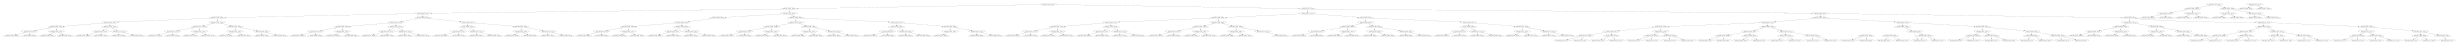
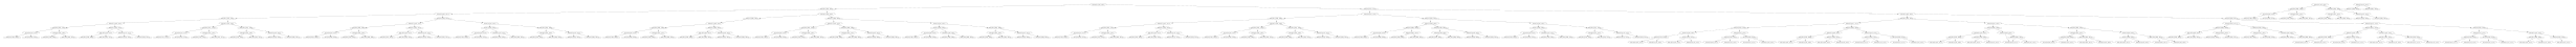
  digraph {
    fontname="Liberation Mono"
    node [fontname="Liberation Mono"]
    edge [fontname="Liberation Mono"]
    n1 [label="Node{data=[3009, 3009]}"]
    n2 [label="Node{data=[2534, 2534]}"]
    n3 [label="Node{data=[5117, 5117]}"]
    n4 [label="Node{data=[2502, 2502]}"]
    n5 [label="Node{data=[2933, 2933]}"]
    n6 [label="Node{data=[3570, 3570]}"]
    n7 [label="Node{data=[6634, 6634]}"]
    n8 [label="Node{data=[2440, 2440]}"]
    n9 [label="Node{data=[2518, 2518]}"]
    n10 [label="Node{data=[2667, 2667]}"]
    n11 [label="Node{data=[2993, 2993]}"]
    n12 [label="Node{data=[2368, 2368]}"]
    n13 [label="Node{data=[2448, 2448]}"]
    n14 [label="Node{data=[2510, 2510]}"]
    n15 [label="Node{data=[2526, 2526]}"]
    n16 [label="Node{data=[2364, 2364]}"]
    n17 [label="Node{data=[2372, 2372]}"]
    n18 [label="Node{data=[2444, 2444]}"]
    n19 [label="Node{data=[2452, 2452]}"]
    n20 [label="Node{data=[2323, 2323]}"]
    n21 [label="Node{data=[2366, 2366]}"]
    n22 [label="Node{data=[2370, 2370]}"]
    n23 [label="Node{data=[2374, 2374]}"]
    n24 [label="Node{data=[2295, 2295]}"]
    n25 [label="Node{data=[2354, 2354]}"]
    n26 [label="Node{data=[2365, 2365]}"]
    n27 [label="Node{data=[2367, 2367]}"]
    n28 [label="Node{data=[2369, 2369]}"]
    n29 [label="Node{data=[2371, 2371]}"]
    n30 [label="Node{data=[2373, 2373]}"]
    n31 [label="Node{data=[2439, 2439]}"]
    n32 [label="Node{data=[2442, 2442]}"]
    n33 [label="Node{data=[2446, 2446]}"]
    n34 [label="Node{data=[2450, 2450]}"]
    n35 [label="Node{data=[2500, 2500]}"]
    n36 [label="Node{data=[2441, 2441]}"]
    n37 [label="Node{data=[2443, 2443]}"]
    n38 [label="Node{data=[2445, 2445]}"]
    n39 [label="Node{data=[2447, 2447]}"]
    n40 [label="Node{data=[2449, 2449]}"]
    n41 [label="Node{data=[2451, 2451]}"]
    n42 [label="Node{data=[2499, 2499]}"]
    n43 [label="Node{data=[2501, 2501]}"]
    n44 [label="Node{data=[2506, 2506]}"]
    n45 [label="Node{data=[2514, 2514]}"]
    n46 [label="Node{data=[2522, 2522]}"]
    n47 [label="Node{data=[2530, 2530]}"]
    n48 [label="Node{data=[2504, 2504]}"]
    n49 [label="Node{data=[2508, 2508]}"]
    n50 [label="Node{data=[2512, 2512]}"]
    n51 [label="Node{data=[2516, 2516]}"]
    n52 [label="Node{data=[2503, 2503]}"]
    n53 [label="Node{data=[2505, 2505]}"]
    n54 [label="Node{data=[2507, 2507]}"]
    n55 [label="Node{data=[2509, 2509]}"]
    n56 [label="Node{data=[2511, 2511]}"]
    n57 [label="Node{data=[2513, 2513]}"]
    n58 [label="Node{data=[2515, 2515]}"]
    n59 [label="Node{data=[2517, 2517]}"]
    n60 [label="Node{data=[2520, 2520]}"]
    n61 [label="Node{data=[2524, 2524]}"]
    n62 [label="Node{data=[2528, 2528]}"]
    n63 [label="Node{data=[2532, 2532]}"]
    n64 [label="Node{data=[2519, 2519]}"]
    n65 [label="Node{data=[2521, 2521]}"]
    n66 [label="Node{data=[2523, 2523]}"]
    n67 [label="Node{data=[2525, 2525]}"]
    n68 [label="Node{data=[2527, 2527]}"]
    n69 [label="Node{data=[2529, 2529]}"]
    n70 [label="Node{data=[2531, 2531]}"]
    n71 [label="Node{data=[2533, 2533]}"]
    n72 [label="Node{data=[2659, 2659]}"]
    n73 [label="Node{data=[2979, 2979]}"]
    n74 [label="Node{data=[3001, 3001]}"]
    n75 [label="Node{data=[2655, 2655]}"]
    n76 [label="Node{data=[2663, 2663]}"]
    n77 [label="Node{data=[2925, 2925]}"]
    n78 [label="Node{data=[2699, 2699]}"]
    n79 [label="Node{data=[2929, 2929]}"]
    n80 [label="Node{data=[2536, 2536]}"]
    n81 [label="Node{data=[2657, 2657]}"]
    n82 [label="Node{data=[2661, 2661]}"]
    n83 [label="Node{data=[2665, 2665]}"]
    n84 [label="Node{data=[2535, 2535]}"]
    n85 [label="Node{data=[2559, 2559]}"]
    n86 [label="Node{data=[2656, 2656]}"]
    n87 [label="Node{data=[2658, 2658]}"]
    n88 [label="Node{data=[2660, 2660]}"]
    n89 [label="Node{data=[2662, 2662]}"]
    n90 [label="Node{data=[2664, 2664]}"]
    n91 [label="Node{data=[2666, 2666]}"]
    n92 [label="Node{data=[2669, 2669]}"]
    n93 [label="Node{data=[2923, 2923]}"]
    n94 [label="Node{data=[2927, 2927]}"]
    n95 [label="Node{data=[2931, 2931]}"]
    n96 [label="Node{data=[2668, 2668]}"]
    n97 [label="Node{data=[2670, 2670]}"]
    n98 [label="Node{data=[2922, 2922]}"]
    n99 [label="Node{data=[2924, 2924]}"]
    n100 [label="Node{data=[2926, 2926]}"]
    n101 [label="Node{data=[2928, 2928]}"]
    n102 [label="Node{data=[2930, 2930]}"]
    n103 [label="Node{data=[2932, 2932]}"]
    n104 [label="Node{data=[2937, 2937]}"]
    n105 [label="Node{data=[2989, 2989]}"]
    n106 [label="Node{data=[2997, 2997]}"]
    n107 [label="Node{data=[3005, 3005]}"]
    n108 [label="Node{data=[2935, 2935]}"]
    n109 [label="Node{data=[2955, 2955]}"]
    n110 [label="Node{data=[2987, 2987]}"]
    n111 [label="Node{data=[2991, 2991]}"]
    n112 [label="Node{data=[2934, 2934]}"]
    n113 [label="Node{data=[2936, 2936]}"]
    n114 [label="Node{data=[2940, 2940]}"]
    n115 [label="Node{data=[2978, 2978]}"]
    n116 [label="Node{data=[2986, 2986]}"]
    n117 [label="Node{data=[2988, 2988]}"]
    n118 [label="Node{data=[2990, 2990]}"]
    n119 [label="Node{data=[2992, 2992]}"]
    n120 [label="Node{data=[2995, 2995]}"]
    n121 [label="Node{data=[2999, 2999]}"]
    n122 [label="Node{data=[3003, 3003]}"]
    n123 [label="Node{data=[3007, 3007]}"]
    n124 [label="Node{data=[2994, 2994]}"]
    n125 [label="Node{data=[2996, 2996]}"]
    n126 [label="Node{data=[2998, 2998]}"]
    n127 [label="Node{data=[3000, 3000]}"]
    n128 [label="Node{data=[3002, 3002]}"]
+   n129 [label="Node{data=[3004, 3004]}"]
    n130 [label="Node{data=[3006, 3006]}"]
    n131 [label="Node{data=[3008, 3008]}"]
    n132 [label="Node{data=[3480, 3480]}"]
    n133 [label="Node{data=[5101, 5101]}"]
    n134 [label="Node{data=[5277, 5277]}"]
    n135 [label="Node{data=[8704, 8704]}"]
    n136 [label="Node{data=[3017, 3017]}"]
    n137 [label="Node{data=[3488, 3488]}"]
    n138 [label="Node{data=[5093, 5093]}"]
    n139 [label="Node{data=[5109, 5109]}"]
    n140 [label="Node{data=[3013, 3013]}"]
    n141 [label="Node{data=[3407, 3407]}"]
    n142 [label="Node{data=[3484, 3484]}"]
    n143 [label="Node{data=[3492, 3492]}"]
    n144 [label="Node{data=[3011, 3011]}"]
    n145 [label="Node{data=[3015, 3015]}"]
    n146 [label="Node{data=[3131, 3131]}"]
    n147 [label="Node{data=[3478, 3478]}"]
    n148 [label="Node{data=[3010, 3010]}"]
    n149 [label="Node{data=[3012, 3012]}"]
    n150 [label="Node{data=[3014, 3014]}"]
    n151 [label="Node{data=[3016, 3016]}"]
    n152 [label="Node{data=[3018, 3018]}"]
    n153 [label="Node{data=[3403, 3403]}"]
    n154 [label="Node{data=[3477, 3477]}"]
    n155 [label="Node{data=[3479, 3479]}"]
    n156 [label="Node{data=[3482, 3482]}"]
    n157 [label="Node{data=[3486, 3486]}"]
    n158 [label="Node{data=[3490, 3490]}"]
    n159 [label="Node{data=[3494, 3494]}"]
    n160 [label="Node{data=[3481, 3481]}"]
    n161 [label="Node{data=[3483, 3483]}"]
    n162 [label="Node{data=[3485, 3485]}"]
    n163 [label="Node{data=[3487, 3487]}"]
    n164 [label="Node{data=[3489, 3489]}"]
    n165 [label="Node{data=[3491, 3491]}"]
+   n166 [label="Node{data=[3493, 3493]}"]
    n167 [label="Node{data=[3495, 3495]}"]
    n168 [label="Node{data=[5089, 5089]}"]
    n169 [label="Node{data=[5097, 5097]}"]
    n170 [label="Node{data=[5105, 5105]}"]
    n171 [label="Node{data=[5113, 5113]}"]
    n172 [label="Node{data=[5055, 5055]}"]
    n173 [label="Node{data=[5091, 5091]}"]
    n174 [label="Node{data=[5095, 5095]}"]
    n175 [label="Node{data=[5099, 5099]}"]
    n176 [label="Node{data=[5028, 5028]}"]
    n177 [label="Node{data=[5088, 5088]}"]
    n178 [label="Node{data=[5090, 5090]}"]
    n179 [label="Node{data=[5092, 5092]}"]
    n180 [label="Node{data=[5094, 5094]}"]
    n181 [label="Node{data=[5096, 5096]}"]
    n182 [label="Node{data=[5098, 5098]}"]
    n183 [label="Node{data=[5100, 5100]}"]
    n184 [label="Node{data=[5103, 5103]}"]
    n185 [label="Node{data=[5107, 5107]}"]
    n186 [label="Node{data=[5111, 5111]}"]
    n187 [label="Node{data=[5115, 5115]}"]
    n188 [label="Node{data=[5102, 5102]}"]
    n189 [label="Node{data=[5104, 5104]}"]
    n190 [label="Node{data=[5106, 5106]}"]
    n191 [label="Node{data=[5108, 5108]}"]
    n192 [label="Node{data=[5110, 5110]}"]
    n193 [label="Node{data=[5112, 5112]}"]
    n194 [label="Node{data=[5114, 5114]}"]
    n195 [label="Node{data=[5116, 5116]}"]
    n196 [label="Node{data=[5227, 5227]}"]
    n197 [label="Node{data=[6533, 6533]}"]
    n198 [label="Node{data=[6672, 6672]}"]
    n199 [label="Node{data=[8720, 8720]}"]
    n200 [label="Node{data=[5219, 5219]}"]
    n201 [label="Node{data=[5269, 5269]}"]
    n202 [label="Node{data=[5299, 5299]}"]
    n203 [label="Node{data=[6626, 6626]}"]
    n204 [label="Node{data=[5188, 5188]}"]
    n205 [label="Node{data=[5223, 5223]}"]
    n206 [label="Node{data=[5265, 5265]}"]
    n207 [label="Node{data=[5273, 5273]}"]
    n208 [label="Node{data=[5143, 5143]}"]
    n209 [label="Node{data=[5217, 5217]}"]
    n210 [label="Node{data=[5221, 5221]}"]
    n211 [label="Node{data=[5225, 5225]}"]
    n212 [label="Node{data=[5118, 5118]}"]
    n213 [label="Node{data=[5164, 5164]}"]
    n214 [label="Node{data=[5216, 5216]}"]
    n215 [label="Node{data=[5218, 5218]}"]
    n216 [label="Node{data=[5220, 5220]}"]
    n217 [label="Node{data=[5222, 5222]}"]
    n218 [label="Node{data=[5224, 5224]}"]
    n219 [label="Node{data=[5226, 5226]}"]
    n220 [label="Node{data=[5229, 5229]}"]
    n221 [label="Node{data=[5267, 5267]}"]
    n222 [label="Node{data=[5271, 5271]}"]
    n223 [label="Node{data=[5275, 5275]}"]
    n224 [label="Node{data=[5228, 5228]}"]
    n225 [label="Node{data=[5258, 5258]}"]
    n226 [label="Node{data=[5266, 5266]}"]
    n227 [label="Node{data=[5268, 5268]}"]
    n228 [label="Node{data=[5270, 5270]}"]
    n229 [label="Node{data=[5272, 5272]}"]
    n230 [label="Node{data=[5274, 5274]}"]
    n231 [label="Node{data=[5276, 5276]}"]
+   n232 [label="Node{data=[5281, 5281]}"]
    n233 [label="Node{data=[6486, 6486]}"]
    n234 [label="Node{data=[6622, 6622]}"]
    n235 [label="Node{data=[6630, 6630]}"]
    n236 [label="Node{data=[5279, 5279]}"]
    n237 [label="Node{data=[5283, 5283]}"]
    n238 [label="Node{data=[5591, 5591]}"]
    n239 [label="Node{data=[6115, 6115]}"]
    n240 [label="Node{data=[5278, 5278]}"]
    n241 [label="Node{data=[5280, 5280]}"]
    n242 [label="Node{data=[5282, 5282]}"]
    n243 [label="Node{data=[5284, 5284]}"]
    n244 [label="Node{data=[5457, 5457]}"]
    n245 [label="Node{data=[6531, 6531]}"]
    n246 [label="Node{data=[6530, 6530]}"]
    n247 [label="Node{data=[6532, 6532]}"]
    n248 [label="Node{data=[6620, 6620]}"]
    n249 [label="Node{data=[6624, 6624]}"]
    n250 [label="Node{data=[6628, 6628]}"]
    n251 [label="Node{data=[6632, 6632]}"]
    n252 [label="Node{data=[6568, 6568]}"]
    n253 [label="Node{data=[6621, 6621]}"]
    n254 [label="Node{data=[6623, 6623]}"]
    n255 [label="Node{data=[6625, 6625]}"]
    n256 [label="Node{data=[6627, 6627]}"]
    n257 [label="Node{data=[6629, 6629]}"]
    n258 [label="Node{data=[6631, 6631]}"]
    n259 [label="Node{data=[6633, 6633]}"]
    n260 [label="Node{data=[6638, 6638]}"]
    n261 [label="Node{data=[8483, 8483]}"]
    n262 [label="Node{data=[8712, 8712]}"]
    n263 [label="Node{data=[8728, 8728]}"]
    n264 [label="Node{data=[6636, 6636]}"]
    n265 [label="Node{data=[6640, 6640]}"]
    n266 [label="Node{data=[7604, 7604]}"]
    n267 [label="Node{data=[8656, 8656]}"]
    n268 [label="Node{data=[6635, 6635]}"]
    n269 [label="Node{data=[6637, 6637]}"]
    n270 [label="Node{data=[6639, 6639]}"]
    n271 [label="Node{data=[6641, 6641]}"]
    n272 [label="Node{data=[7600, 7600]}"]
    n273 [label="Node{data=[7605, 7605]}"]
    n274 [label="Node{data=[8561, 8561]}"]
    n275 [label="Node{data=[8696, 8696]}"]
    n276 [label="Node{data=[8708, 8708]}"]
    n277 [label="Node{data=[8716, 8716]}"]
    n278 [label="Node{data=[8724, 8724]}"]
    n279 [label="Node{data=[8732, 8732]}"]
    n280 [label="Node{data=[8706, 8706]}"]
    n281 [label="Node{data=[8710, 8710]}"]
    n282 [label="Node{data=[8714, 8714]}"]
    n283 [label="Node{data=[8718, 8718]}"]
    n284 [label="Node{data=[8705, 8705]}"]
    n285 [label="Node{data=[8707, 8707]}"]
    n286 [label="Node{data=[8709, 8709]}"]
    n287 [label="Node{data=[8711, 8711]}"]
    n288 [label="Node{data=[8713, 8713]}"]
    n289 [label="Node{data=[8715, 8715]}"]
    n290 [label="Node{data=[8717, 8717]}"]
    n291 [label="Node{data=[8719, 8719]}"]
    n292 [label="Node{data=[8722, 8722]}"]
    n293 [label="Node{data=[8726, 8726]}"]
    n294 [label="Node{data=[8730, 8730]}"]
    n295 [label="Node{data=[8733, 8733]}"]
    n296 [label="Node{data=[8721, 8721]}"]
    n297 [label="Node{data=[8723, 8723]}"]
    n298 [label="Node{data=[8725, 8725]}"]
    n299 [label="Node{data=[8727, 8727]}"]
    n300 [label="Node{data=[8729, 8729]}"]
    n301 [label="Node{data=[8731, 8731]}"]
    n302 [label="Node{data=[8734, 8734]}"]
    n1 -> n2
    n1 -> n3
    n2 -> n4
    n2 -> n5
    n3 -> n6
    n3 -> n7
    n4 -> n8
    n4 -> n9
    n5 -> n10
    n5 -> n11
    n6 -> n132
    n6 -> n133
    n7 -> n134
    n7 -> n135
    n8 -> n12
    n8 -> n13
    n9 -> n14
    n9 -> n15
    n10 -> n72
    n11 -> n73
    n11 -> n74
    n12 -> n16
    n12 -> n17
    n13 -> n18
    n13 -> n19
    n14 -> n44
    n14 -> n45
    n15 -> n46
    n15 -> n47
    n16 -> n20
    n16 -> n21
    n17 -> n22
    n17 -> n23
    n18 -> n32
    n18 -> n33
    n19 -> n34
    n19 -> n35
    n20 -> n24
    n20 -> n25
    n21 -> n26
    n21 -> n27
    n22 -> n28
    n22 -> n29
    n23 -> n30
    n23 -> n31
    n32 -> n36
    n32 -> n37
    n33 -> n38
    n33 -> n39
    n34 -> n40
    n34 -> n41
    n35 -> n42
    n35 -> n43
    n44 -> n48
    n44 -> n49
    n45 -> n50
    n45 -> n51
    n46 -> n60
    n46 -> n61
    n47 -> n62
    n47 -> n63
    n48 -> n52
    n48 -> n53
    n49 -> n54
    n49 -> n55
    n50 -> n56
    n50 -> n57
    n51 -> n58
    n51 -> n59
    n60 -> n64
    n60 -> n65
    n61 -> n66
    n61 -> n67
    n62 -> n68
    n62 -> n69
    n63 -> n70
    n63 -> n71
    n72 -> n75
    n72 -> n76
    n73 -> n104
    n73 -> n105
    n74 -> n106
    n74 -> n107
    n75 -> n80
    n75 -> n81
    n76 -> n82
    n76 -> n83
    n77 -> n78
    n77 -> n79
    n78 -> n92
    n78 -> n93
    n79 -> n94
    n79 -> n95
    n80 -> n84
    n80 -> n85
    n81 -> n86
    n81 -> n87
    n82 -> n88
    n82 -> n89
    n83 -> n90
    n83 -> n91
    n92 -> n96
    n92 -> n97
    n93 -> n98
    n93 -> n99
    n94 -> n100
    n94 -> n101
    n95 -> n102
    n95 -> n103
    n104 -> n108
    n104 -> n109
    n105 -> n110
    n105 -> n111
    n106 -> n120
    n106 -> n121
    n107 -> n122
    n107 -> n123
    n108 -> n112
    n108 -> n113
    n109 -> n114
    n109 -> n115
    n110 -> n116
    n110 -> n117
    n111 -> n118
    n111 -> n119
    n120 -> n124
    n120 -> n125
    n121 -> n126
    n121 -> n127
    n122 -> n128
+   n122 -> n129
    n123 -> n130
    n123 -> n131
    n132 -> n136
    n132 -> n137
    n133 -> n138
    n133 -> n139
    n134 -> n196
    n134 -> n197
    n135 -> n198
    n135 -> n199
    n136 -> n140
    n136 -> n141
    n137 -> n142
    n137 -> n143
    n138 -> n168
    n138 -> n169
    n139 -> n170
    n139 -> n171
    n140 -> n144
    n140 -> n145
    n141 -> n146
    n141 -> n147
    n142 -> n156
    n142 -> n157
    n143 -> n158
    n143 -> n159
    n144 -> n148
    n144 -> n149
    n145 -> n150
    n145 -> n151
    n146 -> n152
    n146 -> n153
    n147 -> n154
    n147 -> n155
    n156 -> n160
    n156 -> n161
    n157 -> n162
    n157 -> n163
    n158 -> n164
    n158 -> n165
+   n159 -> n166
    n159 -> n167
    n168 -> n172
    n168 -> n173
    n169 -> n174
    n169 -> n175
    n170 -> n184
    n170 -> n185
    n171 -> n186
    n171 -> n187
    n172 -> n176
    n172 -> n177
    n173 -> n178
    n173 -> n179
    n174 -> n180
    n174 -> n181
    n175 -> n182
    n175 -> n183
    n184 -> n188
    n184 -> n189
    n185 -> n190
    n185 -> n191
    n186 -> n192
    n186 -> n193
    n187 -> n194
    n187 -> n195
    n196 -> n200
    n196 -> n201
    n197 -> n202
    n197 -> n203
    n198 -> n260
    n198 -> n261
    n199 -> n262
    n199 -> n263
    n200 -> n204
    n200 -> n205
    n201 -> n206
    n201 -> n207
+   n202 -> n232
    n202 -> n233
    n203 -> n234
    n203 -> n235
    n204 -> n208
    n204 -> n209
    n205 -> n210
    n205 -> n211
    n206 -> n220
    n206 -> n221
    n207 -> n222
    n207 -> n223
    n208 -> n212
    n208 -> n213
    n209 -> n214
    n209 -> n215
    n210 -> n216
    n210 -> n217
    n211 -> n218
    n211 -> n219
    n220 -> n224
    n220 -> n225
    n221 -> n226
    n221 -> n227
    n222 -> n228
    n222 -> n229
    n223 -> n230
    n223 -> n231
+   n232 -> n236
+   n232 -> n237
    n233 -> n238
    n233 -> n239
    n234 -> n248
    n234 -> n249
    n235 -> n250
    n235 -> n251
    n236 -> n240
    n236 -> n241
    n237 -> n242
    n237 -> n243
    n238 -> n239
    n238 -> n244
    n245 -> n246
    n245 -> n247
    n248 -> n252
    n248 -> n253
    n249 -> n254
    n249 -> n255
    n250 -> n256
    n250 -> n257
    n251 -> n258
    n251 -> n259
    n260 -> n264
    n260 -> n265
    n261 -> n266
    n261 -> n267
    n262 -> n276
    n262 -> n277
    n263 -> n278
    n263 -> n279
    n264 -> n268
    n264 -> n269
    n265 -> n270
    n265 -> n271
    n266 -> n272
    n266 -> n273
    n267 -> n274
    n267 -> n275
    n276 -> n280
    n276 -> n281
    n277 -> n282
    n277 -> n283
    n278 -> n292
    n278 -> n293
    n279 -> n294
    n279 -> n295
    n280 -> n284
    n280 -> n285
    n281 -> n286
    n281 -> n287
    n282 -> n288
    n282 -> n289
    n283 -> n290
    n283 -> n291
    n292 -> n296
    n292 -> n297
    n293 -> n298
    n293 -> n299
    n294 -> n300
    n294 -> n301
    n295 -> n302
  }
